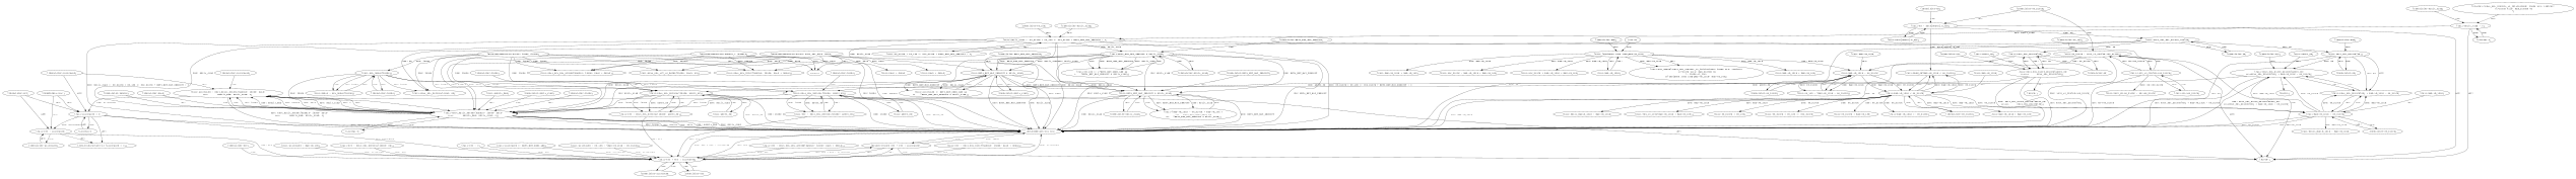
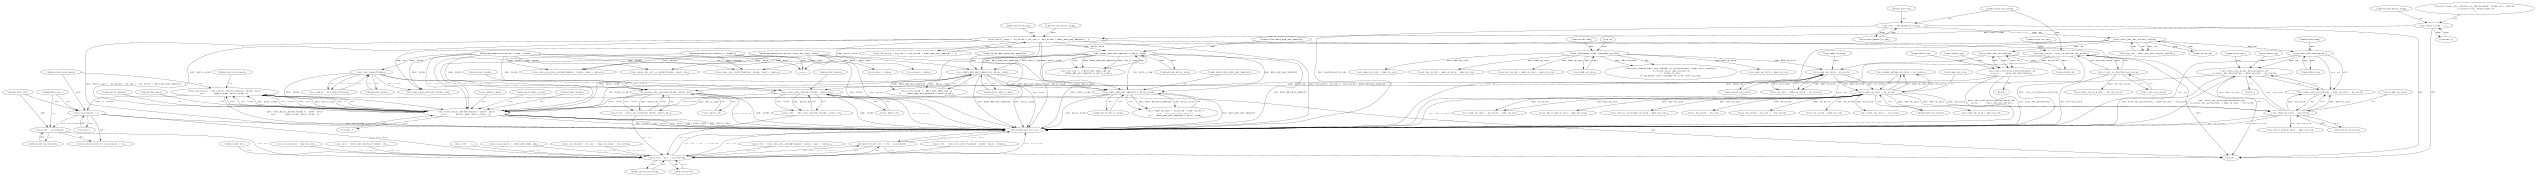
  digraph {
    fontname="Courier Prime"
    node [fontname="Courier Prime"]
    edge [fontname="Courier Prime"]
    n1 [label="(Call,allocated = ext4_split_extent(handle, inode, path,\n\t\t\t\t       &split_map, split_flag, 0))"]
    n2 [label="(Call,ext4_split_extent(handle, inode, path,\n\t\t\t\t       &split_map, split_flag, 0))"]
    n3 [label="(Call,allocated < 0)"]
    n4 [label="(Block,)"]
    n5 [label="(MethodReturn,out int)"]
    n6 [label="(Literal,0)"]
    n7 [label="(Call,err = allocated)"]
    n8 [label="(Call,err ? err : allocated)"]
    n9 [label="(ControlStructure,if (allocated < 0))"]
    n10 [label="(Literal,0)"]
    n11 [label="(Return,return err ? err : allocated;)"]
    n12 [label="(MethodParameterIn,handle_t *handle)"]
    n13 [label="(Call,ext4_ext_get_access(handle, inode, path + depth))"]
    n14 [label="(Call,ext4_ext_dirty(handle, inode, path + depth))"]
    1000105
    n16 [label="(Call,ext4_ext_zeroout(inode, &zero_ex))"]
    n17 [label="(Call,err = ext4_ext_zeroout(inode, &zero_ex))"]
    n18 [label="(Call,&zero_ex)"]
    n19 [label="(Call,ext_depth(inode))"]
    n20 [label="(Call,ext4_ext_zeroout(inode, &zero_ex))"]
    n21 [label="(Identifier,inode)"]
-   n22 [label="(Call,ext4_ext_zeroout(flag, ex))"]
+   n22 [label="(Call,ext4_ext_zeroout(inode, ex))"]
    n23 [label="(Call,depth = ext_depth(inode))"]
    n24 [label="(Call,&zero_ex)"]
    n25 [label="(Call,err = ext4_ext_zeroout(inode, &zero_ex))"]
    n26 [label="(MethodParameterIn,struct inode *inode)"]
    n27 [label="(Call,ext4_ext_try_to_merge(inode, path, ex))"]
    n28 [label="(Call,ext4_ext_store_pblock(&zero_ex,\n\t\t\t\text4_ext_pblock(ex) + map->m_lblk - ee_block))"]
    n29 [label="(Block,)"]
    n30 [label="(Call,ext4_ext_pblock(ex) + map->m_lblk - ee_block)"]
    n31 [label="(Call,map->m_lblk - ee_block)"]
    n32 [label="(Call,ext4_ext_pblock(ex))"]
    n33 [label="(Identifier,ex)"]
    n34 [label="(Call,ext4_ext_get_actual_len(ex))"]
    n35 [label="(Call,ext4_ext_pblock(ex))"]
+   n36 [label="(Call,ee_len = ext4_ext_get_actual_len(ex))"]
    n37 [label="(Identifier,ex)"]
    n38 [label="(Call,ext4_ext_store_pblock(&zero_ex,\n\t\t\t\t\t\t      ext4_ext_pblock(ex)))"]
    n39 [label="(Identifier,ex)"]
    n40 [label="(Call,ex = path[depth].p_ext)"]
    n41 [label="(Call,path[depth].p_ext)"]
    n42 [label="(Call,split_map.m_lblk = map->m_lblk)"]
    n43 [label="(Identifier,ee_block)"]
    n44 [label="(Call,map->m_lblk < ee_block)"]
    n45 [label="(Call,cpu_to_le32(map->m_lblk + map->m_len))"]
    n46 [label="(Call,WARN_ON(map->m_lblk < ee_block))"]
    n47 [label="(Call,ee_block + ee_len)"]
    n48 [label="(Call,ee_block + ee_len <= eof_block)"]
    n49 [label="(Call,ee_block + map->m_len)"]
    n50 [label="(Call,map->m_lblk != ee_block)"]
    n51 [label="(Identifier,ee_block)"]
    n52 [label="(Call,map->m_lblk + map->m_len)"]
+   n53 [label="(Call,map->m_lblk - ee_block + map->m_len)"]
    n54 [label="(Call,split_map.m_lblk = map->m_lblk)"]
    n55 [label="(Call,map->m_lblk - ee_block)"]
    n56 [label="(Call,ee_len - (map->m_lblk - ee_block))"]
    n57 [label="(Identifier,ee_block)"]
    n58 [label="(Call,(unsigned long long)map->m_lblk)"]
    n59 [label="(Call,map->m_lblk + map->m_len)"]
    n60 [label="(Call,eof_block = map->m_lblk + map->m_len)"]
    n61 [label="(Call,eof_block < map->m_lblk + map->m_len)"]
    n62 [label="(Call,ext_debug(\"ext4_ext_convert_to_initialized: inode %lu, logical\"\n \t\t\"block %llu, max_blocks %u\n\", inode->i_ino,\n\t\t(unsigned long long)map->m_lblk, map->m_len))"]
    n63 [label="(Call,map->m_lblk + map->m_len)"]
    n64 [label="(Call,map->m_lblk)"]
    n65 [label="(Call,ee_block = le32_to_cpu(ex->ee_block))"]
    n66 [label="(Call,le32_to_cpu(ex->ee_block))"]
    n67 [label="(Call,ex->ee_block)"]
    n68 [label="(Call,zero_ex.ee_block = ex->ee_block)"]
    n69 [label="(Block,)"]
    n70 [label="(MethodParameterIn,struct ext4_ext_path *path)"]
    n71 [label="(Call,path + depth)"]
    n72 [label="(Call,path + depth)"]
    n73 [label="(Call,EXT4_EXT_MAY_ZEROOUT & split_flag)"]
    n74 [label="(Identifier,split_flag)"]
    n75 [label="(Call,(map->m_lblk - ee_block + map->m_len <\n\t\t\t   EXT4_EXT_ZERO_LEN) &&\n\t\t\t   (EXT4_EXT_MAY_ZEROOUT & split_flag))"]
    n76 [label="(Call,EXT4_EXT_MAY_ZEROOUT & split_flag)"]
    n77 [label="(Identifier,split_flag)"]
    n78 [label="(Call,allocated <= EXT4_EXT_ZERO_LEN &&\n\t\t    (EXT4_EXT_MAY_ZEROOUT & split_flag))"]
    n79 [label="(Call,EXT4_EXT_MAY_ZEROOUT & split_flag)"]
    n80 [label="(Call,ee_len <= 2*EXT4_EXT_ZERO_LEN &&\n\t    (EXT4_EXT_MAY_ZEROOUT & split_flag))"]
    n81 [label="(Identifier,split_flag)"]
    n82 [label="(Call,split_flag |= ee_block + ee_len <= eof_block ? EXT4_EXT_MAY_ZEROOUT : 0)"]
    n83 [label="(Call,ee_block + ee_len <= eof_block ? EXT4_EXT_MAY_ZEROOUT : 0)"]
    n84 [label="(Call,split_flag = 0)"]
    n85 [label="(Literal,0)"]
    n86 [label="(Identifier,allocated)"]
    n87 [label="(Identifier,allocated)"]
    n88 [label="(Identifier,err)"]
    n89 [label="(Identifier,ee_len)"]
    n90 [label="(Identifier,EXT4_EXT_MAY_ZEROOUT)"]
    n91 [label="(Call,&zero_ex)"]
    n92 [label="(Call,err = ext4_ext_zeroout(inode, ex))"]
    n93 [label="(Identifier,ee_block)"]
    n94 [label="(Identifier,map)"]
    n95 [label="(Identifier,err)"]
    n96 [label="(Identifier,EXT4_EXT_MAY_ZEROOUT)"]
    n97 [label="(Call,err = ext4_ext_dirty(handle, inode, path + depth))"]
    n98 [label="(Identifier,split_flag)"]
    n99 [label="(Call,&zero_ex)"]
    n100 [label="(Call,map->m_lblk)"]
    n101 [label="(Identifier,split_flag)"]
    n102 [label="(Identifier,ee_len)"]
    n103 [label="(Identifier,EXT4_EXT_MAY_ZEROOUT)"]
    n104 [label="(Identifier,inode)"]
    n105 [label="(Call,&split_map)"]
    n106 [label="(Call,map->m_lblk)"]
    n107 [label="(Identifier,split_flag)"]
    n108 [label="(Identifier,err)"]
    n109 [label="(Identifier,allocated)"]
    n110 [label="(Call,allocated - map->m_len)"]
    n111 [label="(Call,err = ext4_ext_get_access(handle, inode, path + depth))"]
    n112 [label="(Identifier,allocated)"]
    n113 [label="(Call,err = 0)"]
    n114 [label="(Call,map->m_lblk)"]
    n115 [label="(Identifier,inode)"]
    n116 [label="(Identifier,ex)"]
    n117 [label="(JumpTarget,out:)"]
    n118 [label="(Identifier,err)"]
    n119 [label="(Literal,\"ext4_ext_convert_to_initialized: inode %lu, logical\"\n \t\t\"block %llu, max_blocks %u\n\")"]
    n120 [label="(Call,allocated <= EXT4_EXT_ZERO_LEN)"]
    n121 [label="(Identifier,err)"]
    n122 [label="(Identifier,map)"]
    n123 [label="(Identifier,handle)"]
    n124 [label="(Call,allocated = ee_len - (map->m_lblk - ee_block))"]
    n125 [label="(Identifier,path)"]
    n126 [label="(Identifier,inode)"]
    1000133
    n1 -> n2 [label="CFG: "]
    n1 -> n3 [label="DDG: allocated"]
    n1 -> n4 [label="AST: "]
    n1 -> n5 [label="DDG: ext4_split_extent(handle, inode, path,\n\t\t\t\t       &split_map, split_flag, 0)"]
    n2 -> n1 [label="AST: "]
    n2 -> n1 [label="DDG: inode"]
    n2 -> n1 [label="DDG: &split_map"]
    n2 -> n1 [label="DDG: handle"]
    n2 -> n1 [label="DDG: path"]
    n2 -> n1 [label="DDG: split_flag"]
    n2 -> n1 [label="DDG: 0"]
    n2 -> n5 [label="DDG: &split_map"]
    n2 -> n5 [label="DDG: split_flag"]
    n2 -> n5 [label="DDG: inode"]
    n2 -> n5 [label="DDG: handle"]
    n2 -> n5 [label="DDG: path"]
    n2 -> n6 [label="CFG: "]
    n3 -> n5 [label="DDG: allocated < 0"]
    n3 -> n7 [label="DDG: allocated"]
    n3 -> n8 [label="DDG: allocated"]
    n3 -> n9 [label="AST: "]
    n3 -> n10 [label="CFG: "]
    n5 -> n11 [label="CFG: "]
    n6 -> n2 [label="AST: "]
    n7 -> n8 [label="DDG: err"]
    n7 -> n9 [label="AST: "]
    n7 -> n86 [label="CFG: "]
    n8 -> n5 [label="DDG: err"]
    n8 -> n5 [label="DDG: allocated"]
    n8 -> n5 [label="DDG: err ? err : allocated"]
    n8 -> n11 [label="AST: "]
    n8 -> n11 [label="DDG: err ? err : allocated"]
    n8 -> n87 [label="CFG: "]
    n8 -> n88 [label="CFG: "]
    n10 -> n3 [label="AST: "]
    n11 -> n4 [label="AST: "]
    n11 -> n5 [label="DDG: <RET>"]
    n11 -> n8 [label="CFG: "]
    n12 -> n2 [label="DDG: handle"]
    n12 -> n5 [label="DDG: handle"]
    n12 -> n13 [label="DDG: handle"]
    n12 -> n14 [label="DDG: handle"]
    n12 -> 1000105 [label="AST: "]
    n16 -> n2 [label="DDG: inode"]
    n16 -> n5 [label="DDG: &zero_ex"]
    n16 -> n5 [label="DDG: inode"]
    n16 -> n17 [label="AST: "]
    n16 -> n17 [label="DDG: inode"]
    n16 -> n17 [label="DDG: &zero_ex"]
    n16 -> n18 [label="CFG: "]
    n17 -> n8 [label="DDG: err"]
    n17 -> n16 [label="CFG: "]
    n18 -> n16 [label="AST: "]
    n19 -> n2 [label="DDG: inode"]
    n19 -> n16 [label="DDG: inode"]
    n19 -> n20 [label="DDG: inode"]
    n19 -> n21 [label="CFG: "]
    n19 -> n22 [label="DDG: inode"]
    n19 -> n23 [label="AST: "]
    n19 -> n23 [label="DDG: inode"]
    n20 -> n2 [label="DDG: inode"]
    n20 -> n5 [label="DDG: &zero_ex"]
    n20 -> n5 [label="DDG: inode"]
    n20 -> n24 [label="CFG: "]
    n20 -> n25 [label="AST: "]
    n20 -> n25 [label="DDG: inode"]
    n20 -> n25 [label="DDG: &zero_ex"]
    n21 -> n19 [label="AST: "]
    n23 -> n19 [label="CFG: "]
    n24 -> n20 [label="AST: "]
    n25 -> n8 [label="DDG: err"]
    n25 -> n20 [label="CFG: "]
    n26 -> n2 [label="DDG: inode"]
    n26 -> n5 [label="DDG: inode"]
    n26 -> n13 [label="DDG: inode"]
    n26 -> n14 [label="DDG: inode"]
    n26 -> 1000105 [label="AST: "]
    n26 -> n16 [label="DDG: inode"]
    n26 -> n19 [label="DDG: inode"]
    n26 -> n20 [label="DDG: inode"]
    n26 -> n22 [label="DDG: inode"]
    n26 -> n27 [label="DDG: inode"]
    n28 -> n5 [label="DDG: ext4_ext_pblock(ex) + map->m_lblk - ee_block"]
    n28 -> n5 [label="DDG: ext4_ext_store_pblock(&zero_ex,\n\t\t\t\text4_ext_pblock(ex) + map->m_lblk - ee_block)"]
    n28 -> n16 [label="DDG: &zero_ex"]
    n28 -> n29 [label="AST: "]
    n28 -> n30 [label="CFG: "]
    n30 -> n28 [label="AST: "]
    n30 -> n31 [label="CFG: "]
    n31 -> n5 [label="DDG: ee_block"]
    n31 -> n5 [label="DDG: map->m_lblk"]
    n31 -> n28 [label="DDG: map->m_lblk"]
    n31 -> n28 [label="DDG: ee_block"]
    n31 -> n30 [label="AST: "]
    n31 -> n30 [label="DDG: map->m_lblk"]
    n31 -> n30 [label="DDG: ee_block"]
    n31 -> n42 [label="DDG: map->m_lblk"]
    n31 -> n43 [label="CFG: "]
    n32 -> n5 [label="DDG: ex"]
    n32 -> n28 [label="DDG: ex"]
    n32 -> n30 [label="AST: "]
    n32 -> n30 [label="DDG: ex"]
    n32 -> n33 [label="CFG: "]
    n33 -> n32 [label="AST: "]
    n34 -> n5 [label="DDG: ex"]
    n34 -> n22 [label="DDG: ex"]
    n34 -> n32 [label="DDG: ex"]
    n34 -> n35 [label="DDG: ex"]
+   n34 -> n36 [label="AST: "]
+   n34 -> n36 [label="DDG: ex"]
    n34 -> n37 [label="CFG: "]
    n35 -> n5 [label="DDG: ex"]
    n35 -> n38 [label="AST: "]
    n35 -> n38 [label="DDG: ex"]
    n35 -> n39 [label="CFG: "]
+   n36 -> n34 [label="CFG: "]
    n37 -> n34 [label="AST: "]
    n38 -> n5 [label="DDG: ext4_ext_pblock(ex)"]
    n38 -> n5 [label="DDG: ext4_ext_store_pblock(&zero_ex,\n\t\t\t\t\t\t      ext4_ext_pblock(ex))"]
    n38 -> n20 [label="DDG: &zero_ex"]
    n38 -> n35 [label="CFG: "]
    n38 -> n69 [label="AST: "]
    n39 -> n35 [label="AST: "]
    n40 -> n4 [label="AST: "]
-   n40 -> n46 [label="DDG: path[depth].p_ext"]
+   n40 -> n5 [label="DDG: path[depth].p_ext"]
    n40 -> n34 [label="DDG: ex"]
    n40 -> n41 [label="CFG: "]
    n41 -> n40 [label="AST: "]
    n43 -> n31 [label="AST: "]
    n44 -> n5 [label="DDG: map->m_lblk"]
    n44 -> n31 [label="DDG: map->m_lblk"]
    n44 -> n31 [label="DDG: ee_block"]
    n44 -> n45 [label="DDG: map->m_lblk"]
    n44 -> n46 [label="AST: "]
    n44 -> n46 [label="DDG: map->m_lblk"]
    n44 -> n46 [label="DDG: ee_block"]
    n44 -> n47 [label="DDG: ee_block"]
    n44 -> n48 [label="DDG: ee_block"]
    n44 -> n49 [label="DDG: ee_block"]
    n44 -> n50 [label="DDG: ee_block"]
    n44 -> n51 [label="CFG: "]
    n44 -> n52 [label="DDG: map->m_lblk"]
+   n44 -> n53 [label="DDG: map->m_lblk"]
+   n44 -> n53 [label="DDG: ee_block"]
    n44 -> n54 [label="DDG: map->m_lblk"]
    n46 -> n44 [label="CFG: "]
    n51 -> n44 [label="AST: "]
    n55 -> n44 [label="DDG: map->m_lblk"]
    n55 -> n44 [label="DDG: ee_block"]
    n55 -> n56 [label="AST: "]
    n55 -> n56 [label="DDG: map->m_lblk"]
    n55 -> n56 [label="DDG: ee_block"]
    n55 -> n57 [label="CFG: "]
    n56 -> n55 [label="CFG: "]
    n57 -> n55 [label="AST: "]
    n58 -> n55 [label="DDG: map->m_lblk"]
    n58 -> n59 [label="DDG: map->m_lblk"]
    n58 -> n60 [label="DDG: map->m_lblk"]
    n58 -> n61 [label="DDG: map->m_lblk"]
    n58 -> n62 [label="AST: "]
    n58 -> n62 [label="DDG: map->m_lblk"]
    n58 -> n63 [label="DDG: map->m_lblk"]
    n58 -> n64 [label="CFG: "]
    n64 -> n58 [label="AST: "]
    n65 -> n4 [label="AST: "]
    n65 -> n5 [label="DDG: le32_to_cpu(ex->ee_block)"]
    n65 -> n55 [label="DDG: ee_block"]
    n65 -> n66 [label="CFG: "]
    n66 -> n5 [label="DDG: ex->ee_block"]
    n66 -> n65 [label="AST: "]
    n66 -> n65 [label="DDG: ex->ee_block"]
    n66 -> n67 [label="CFG: "]
    n66 -> n68 [label="DDG: ex->ee_block"]
    n67 -> n66 [label="AST: "]
    n70 -> n2 [label="DDG: path"]
    n70 -> n5 [label="DDG: path"]
    n70 -> n13 [label="DDG: path"]
    n70 -> n14 [label="DDG: path"]
    n70 -> 1000105 [label="AST: "]
    n70 -> n27 [label="DDG: path"]
    n70 -> n71 [label="DDG: path"]
    n70 -> n72 [label="DDG: path"]
    n73 -> n2 [label="DDG: split_flag"]
    n73 -> n5 [label="DDG: split_flag"]
    n73 -> n5 [label="DDG: EXT4_EXT_MAY_ZEROOUT"]
    n73 -> n74 [label="CFG: "]
    n73 -> n75 [label="AST: "]
    n73 -> n75 [label="DDG: EXT4_EXT_MAY_ZEROOUT"]
    n73 -> n75 [label="DDG: split_flag"]
    n74 -> n73 [label="AST: "]
    n75 -> n73 [label="CFG: "]
    n76 -> n2 [label="DDG: split_flag"]
    n76 -> n5 [label="DDG: EXT4_EXT_MAY_ZEROOUT"]
    n76 -> n5 [label="DDG: split_flag"]
    n76 -> n73 [label="DDG: EXT4_EXT_MAY_ZEROOUT"]
    n76 -> n73 [label="DDG: split_flag"]
    n76 -> n77 [label="CFG: "]
    n76 -> n78 [label="AST: "]
    n76 -> n78 [label="DDG: EXT4_EXT_MAY_ZEROOUT"]
    n76 -> n78 [label="DDG: split_flag"]
    n77 -> n76 [label="AST: "]
    n78 -> n76 [label="CFG: "]
    n79 -> n2 [label="DDG: split_flag"]
    n79 -> n5 [label="DDG: split_flag"]
    n79 -> n5 [label="DDG: EXT4_EXT_MAY_ZEROOUT"]
    n79 -> n73 [label="DDG: EXT4_EXT_MAY_ZEROOUT"]
    n79 -> n73 [label="DDG: split_flag"]
    n79 -> n76 [label="DDG: EXT4_EXT_MAY_ZEROOUT"]
    n79 -> n76 [label="DDG: split_flag"]
    n79 -> n80 [label="AST: "]
    n79 -> n80 [label="DDG: EXT4_EXT_MAY_ZEROOUT"]
    n79 -> n80 [label="DDG: split_flag"]
    n79 -> n81 [label="CFG: "]
    n80 -> n79 [label="CFG: "]
    n81 -> n79 [label="AST: "]
    n82 -> n2 [label="DDG: split_flag"]
    n82 -> n4 [label="AST: "]
    n82 -> n5 [label="DDG: ee_block + ee_len <= eof_block ? EXT4_EXT_MAY_ZEROOUT : 0"]
    n82 -> n5 [label="DDG: split_flag |= ee_block + ee_len <= eof_block ? EXT4_EXT_MAY_ZEROOUT : 0"]
    n82 -> n5 [label="DDG: split_flag"]
    n82 -> n73 [label="DDG: split_flag"]
    n82 -> n76 [label="DDG: split_flag"]
    n82 -> n79 [label="DDG: split_flag"]
    n82 -> n83 [label="CFG: "]
    n83 -> n82 [label="AST: "]
    n84 -> n4 [label="AST: "]
    n84 -> n82 [label="DDG: split_flag"]
    n84 -> n85 [label="CFG: "]
    n85 -> n84 [label="AST: "]
    n86 -> n7 [label="AST: "]
    n87 -> n8 [label="AST: "]
    n88 -> n8 [label="AST: "]
    n89 -> n82 [label="CFG: "]
    n90 -> n73 [label="AST: "]
    n91 -> n28 [label="AST: "]
    n92 -> n8 [label="DDG: err"]
    n93 -> n40 [label="CFG: "]
    n93 -> n65 [label="AST: "]
    n94 -> n58 [label="CFG: "]
    n95 -> n3 [label="CFG: "]
    n95 -> n7 [label="AST: "]
    n96 -> n79 [label="AST: "]
    n97 -> n8 [label="DDG: err"]
    n98 -> n84 [label="AST: "]
    n99 -> n38 [label="AST: "]
    n100 -> n55 [label="AST: "]
    n101 -> n82 [label="AST: "]
    n102 -> n65 [label="CFG: "]
    n103 -> n76 [label="AST: "]
    n104 -> n20 [label="AST: "]
    n105 -> n2 [label="AST: "]
    n106 -> n44 [label="AST: "]
    n107 -> n2 [label="AST: "]
    n108 -> n8 [label="AST: "]
    n109 -> n1 [label="CFG: "]
    n109 -> n3 [label="AST: "]
    n110 -> n8 [label="DDG: allocated"]
    n111 -> n8 [label="DDG: err"]
    n112 -> n1 [label="AST: "]
    n113 -> n8 [label="DDG: err"]
    n114 -> n31 [label="AST: "]
    n115 -> n2 [label="AST: "]
    n116 -> n40 [label="AST: "]
    n117 -> n3 [label="CFG: "]
    n117 -> n7 [label="CFG: "]
    n118 -> n38 [label="CFG: "]
    n119 -> n84 [label="CFG: "]
    n120 -> n8 [label="DDG: allocated"]
    n121 -> n28 [label="CFG: "]
    n122 -> n32 [label="CFG: "]
    n123 -> n2 [label="AST: "]
    n124 -> n8 [label="DDG: allocated"]
    n125 -> n2 [label="AST: "]
    n126 -> n16 [label="AST: "]
    1000133 -> n58 [label="AST: "]
  }
